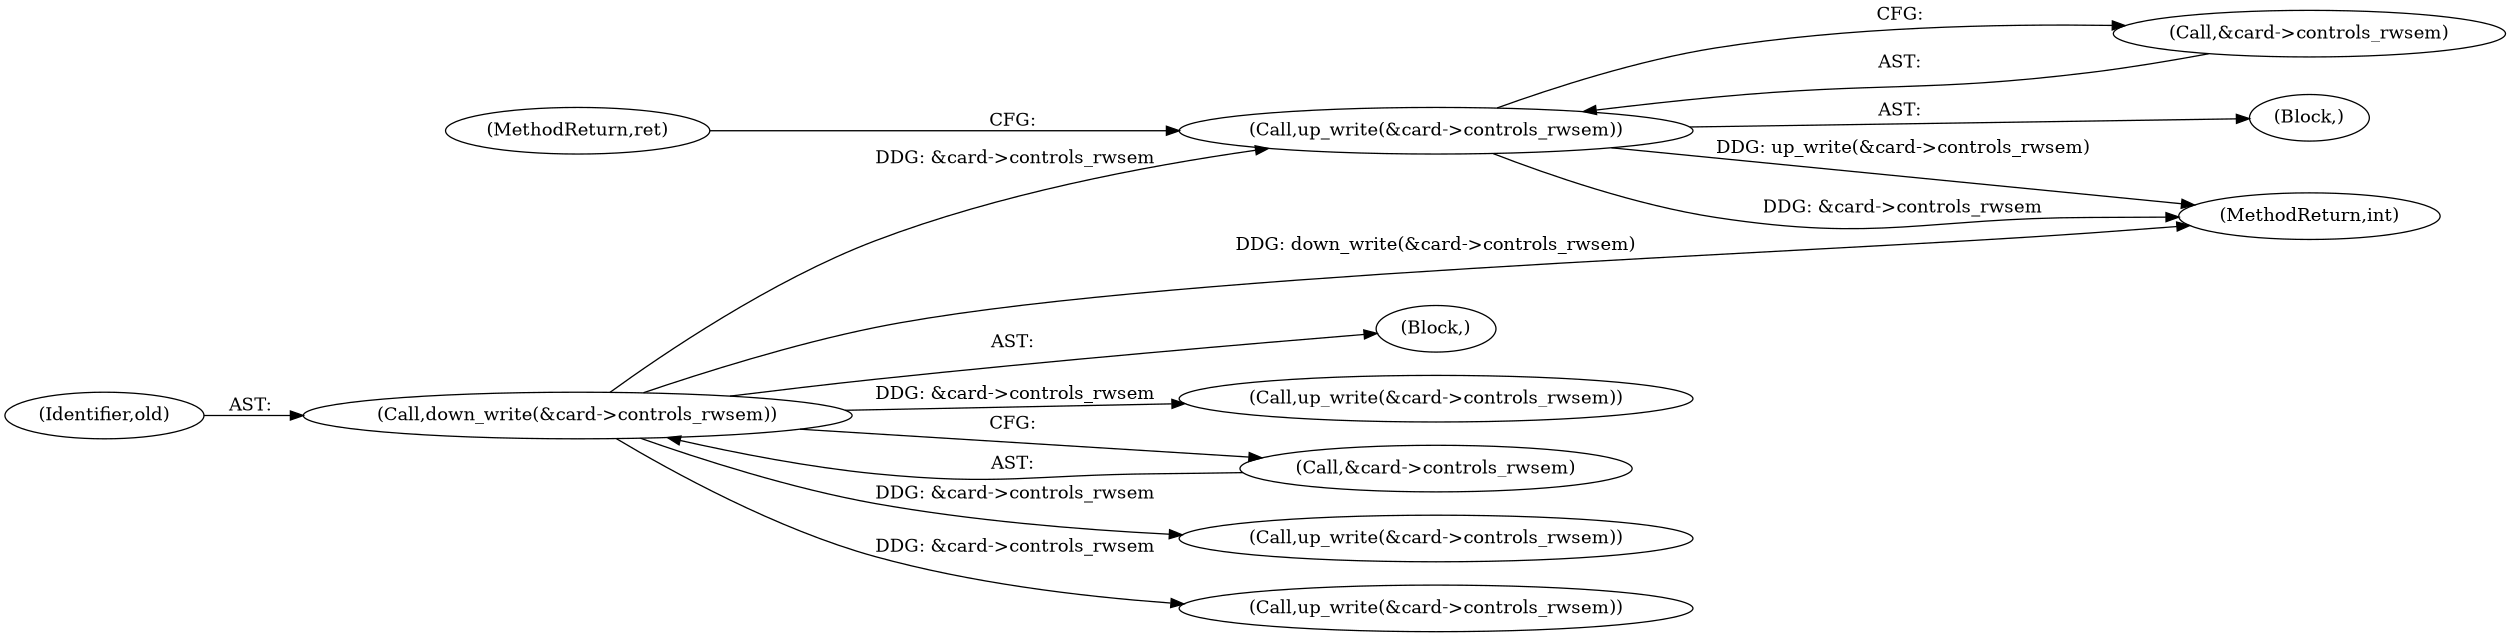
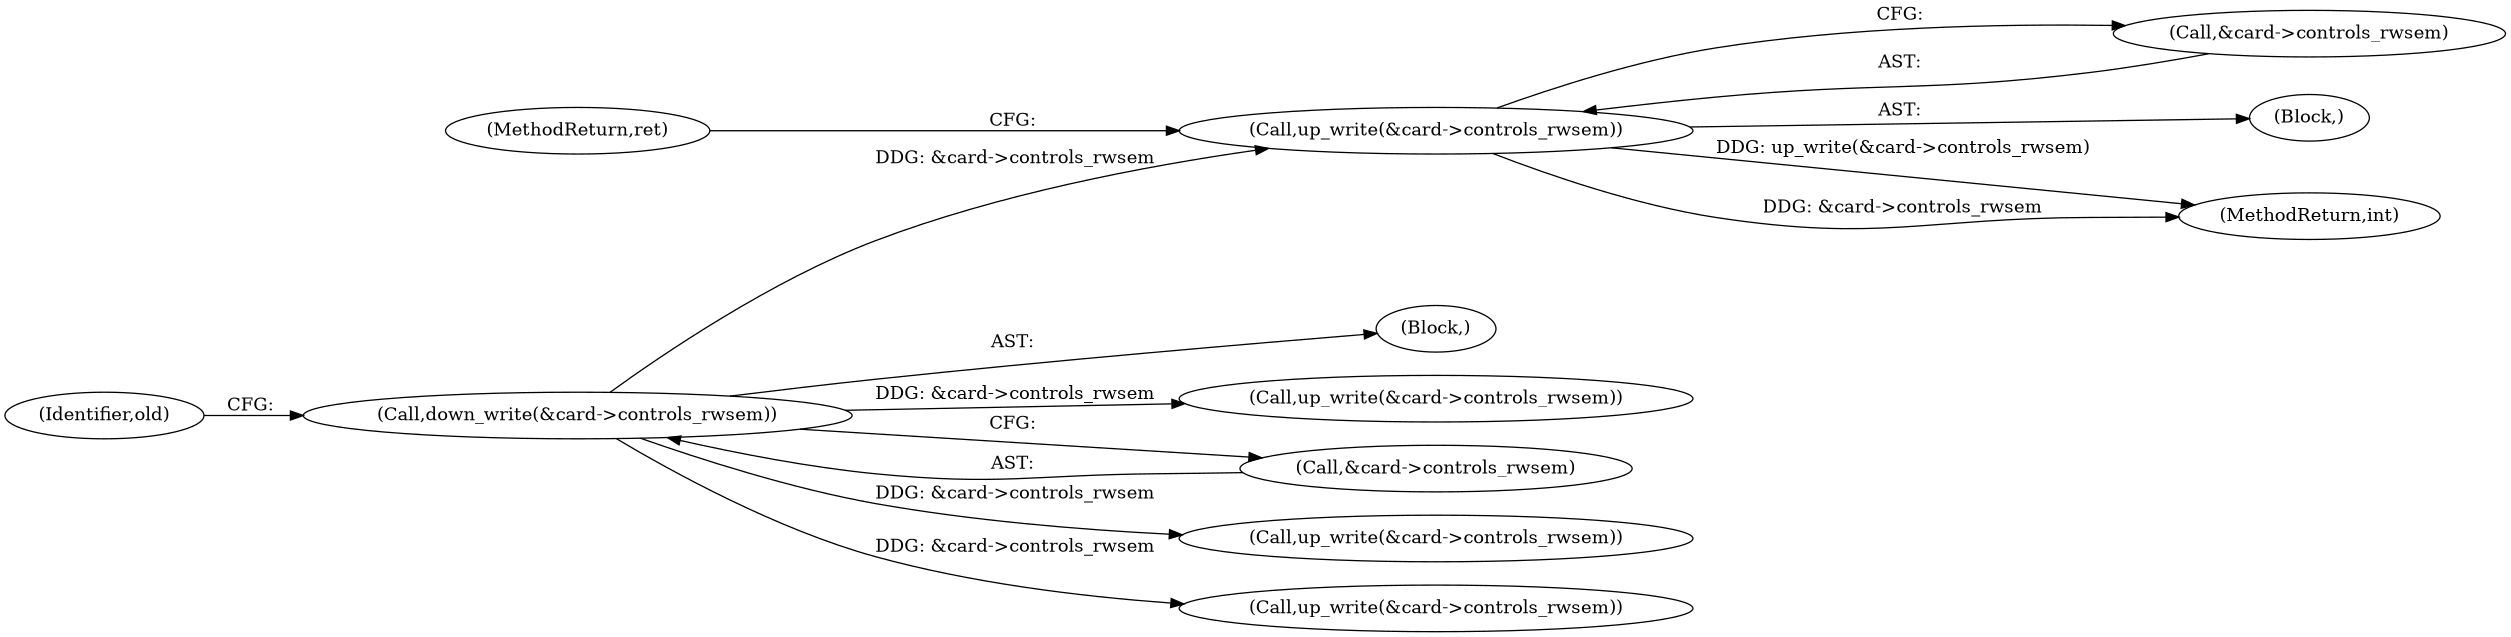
  digraph {
    fontname="DejaVu Serif"
    rankdir=LR
    node [fontname="DejaVu Serif"]
    edge [fontname="DejaVu Serif"]
    n1 [label="(Call,up_write(&card->controls_rwsem))"]
    n2 [label="(Call,&card->controls_rwsem)"]
    n3 [label="(Block,)"]
    n4 [label="(MethodReturn,int)"]
    n5 [label="(Call,down_write(&card->controls_rwsem))"]
    n6 [label="(Block,)"]
    n7 [label="(Call,up_write(&card->controls_rwsem))"]
    n8 [label="(Call,&card->controls_rwsem)"]
    n9 [label="(Call,up_write(&card->controls_rwsem))"]
    n10 [label="(Call,up_write(&card->controls_rwsem))"]
    n11 [label="(Identifier,old)"]
    n12 [label="(MethodReturn,ret)"]
    n1 -> n2 [label="CFG: "]
    n1 -> n3 [label="AST: "]
    n1 -> n4 [label="DDG: up_write(&card->controls_rwsem)"]
    n1 -> n4 [label="DDG: &card->controls_rwsem"]
    n2 -> n1 [label="AST: "]
    n5 -> n1 [label="DDG: &card->controls_rwsem"]
-   n5 -> n4 [label="DDG: down_write(&card->controls_rwsem)"]
    n5 -> n6 [label="AST: "]
    n5 -> n7 [label="DDG: &card->controls_rwsem"]
    n5 -> n8 [label="CFG: "]
    n5 -> n9 [label="DDG: &card->controls_rwsem"]
    n5 -> n10 [label="DDG: &card->controls_rwsem"]
    n8 -> n5 [label="AST: "]
-   n11 -> n5 [label="AST: "]
+   n11 -> n5 [label="CFG: "]
    n12 -> n1 [label="CFG: "]
  }
